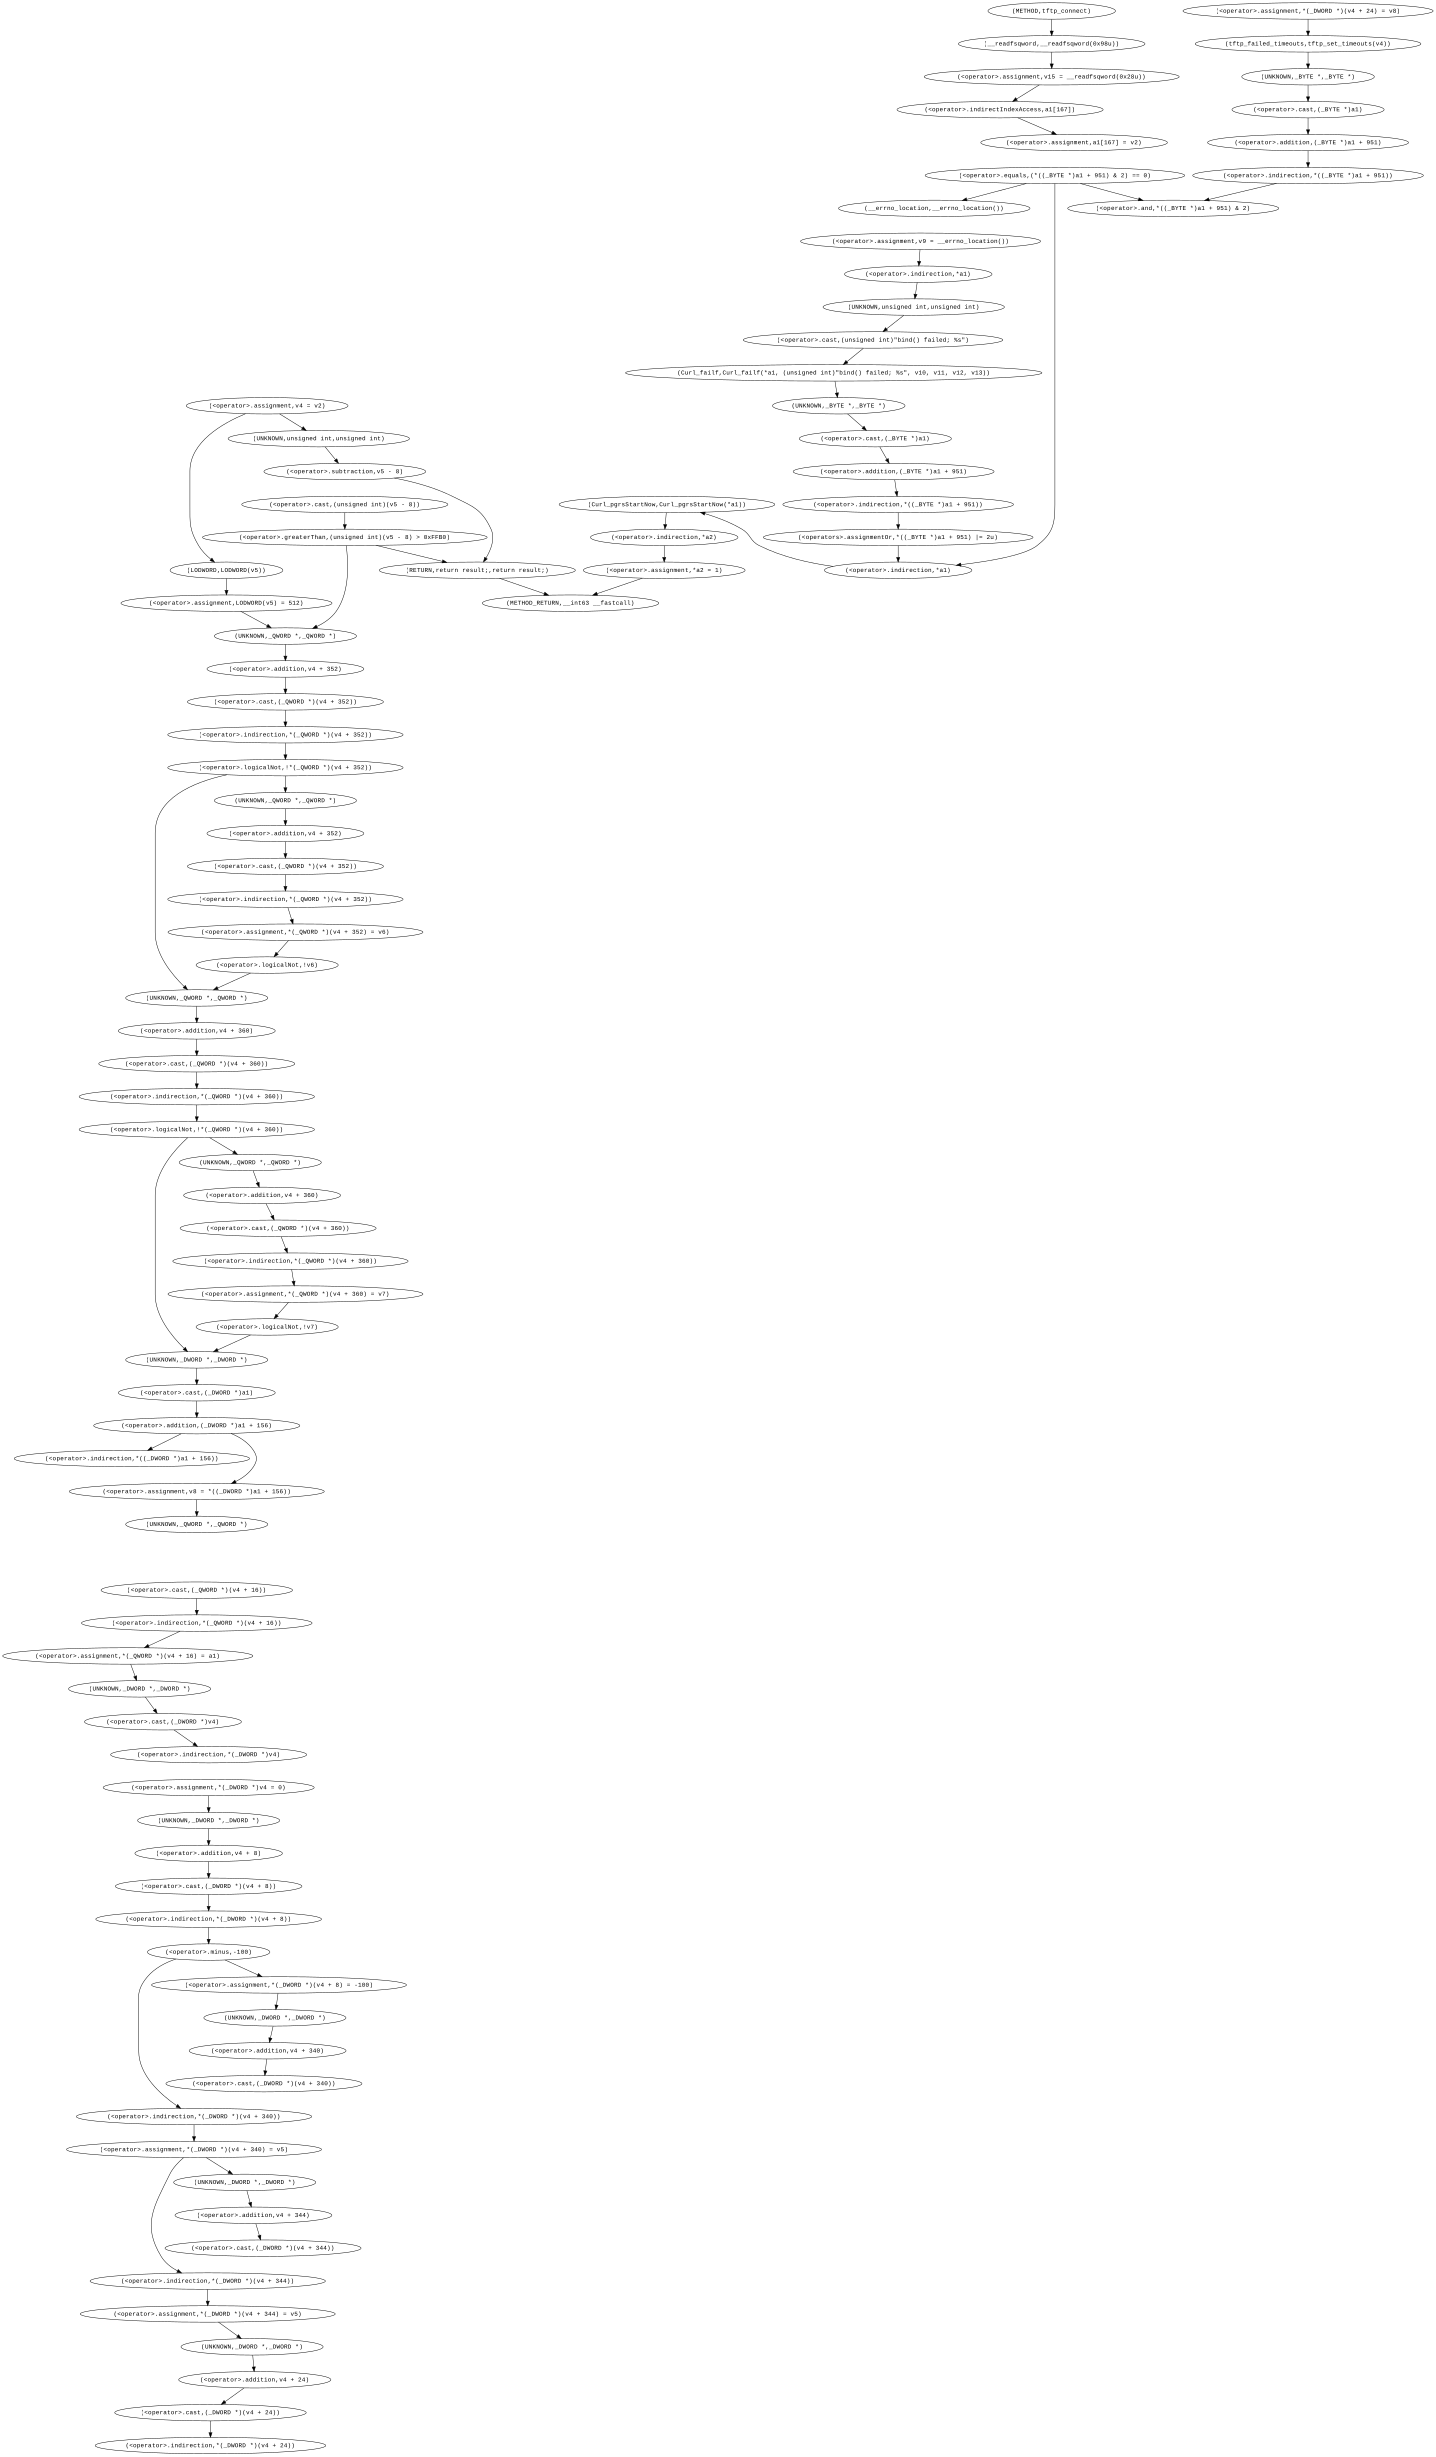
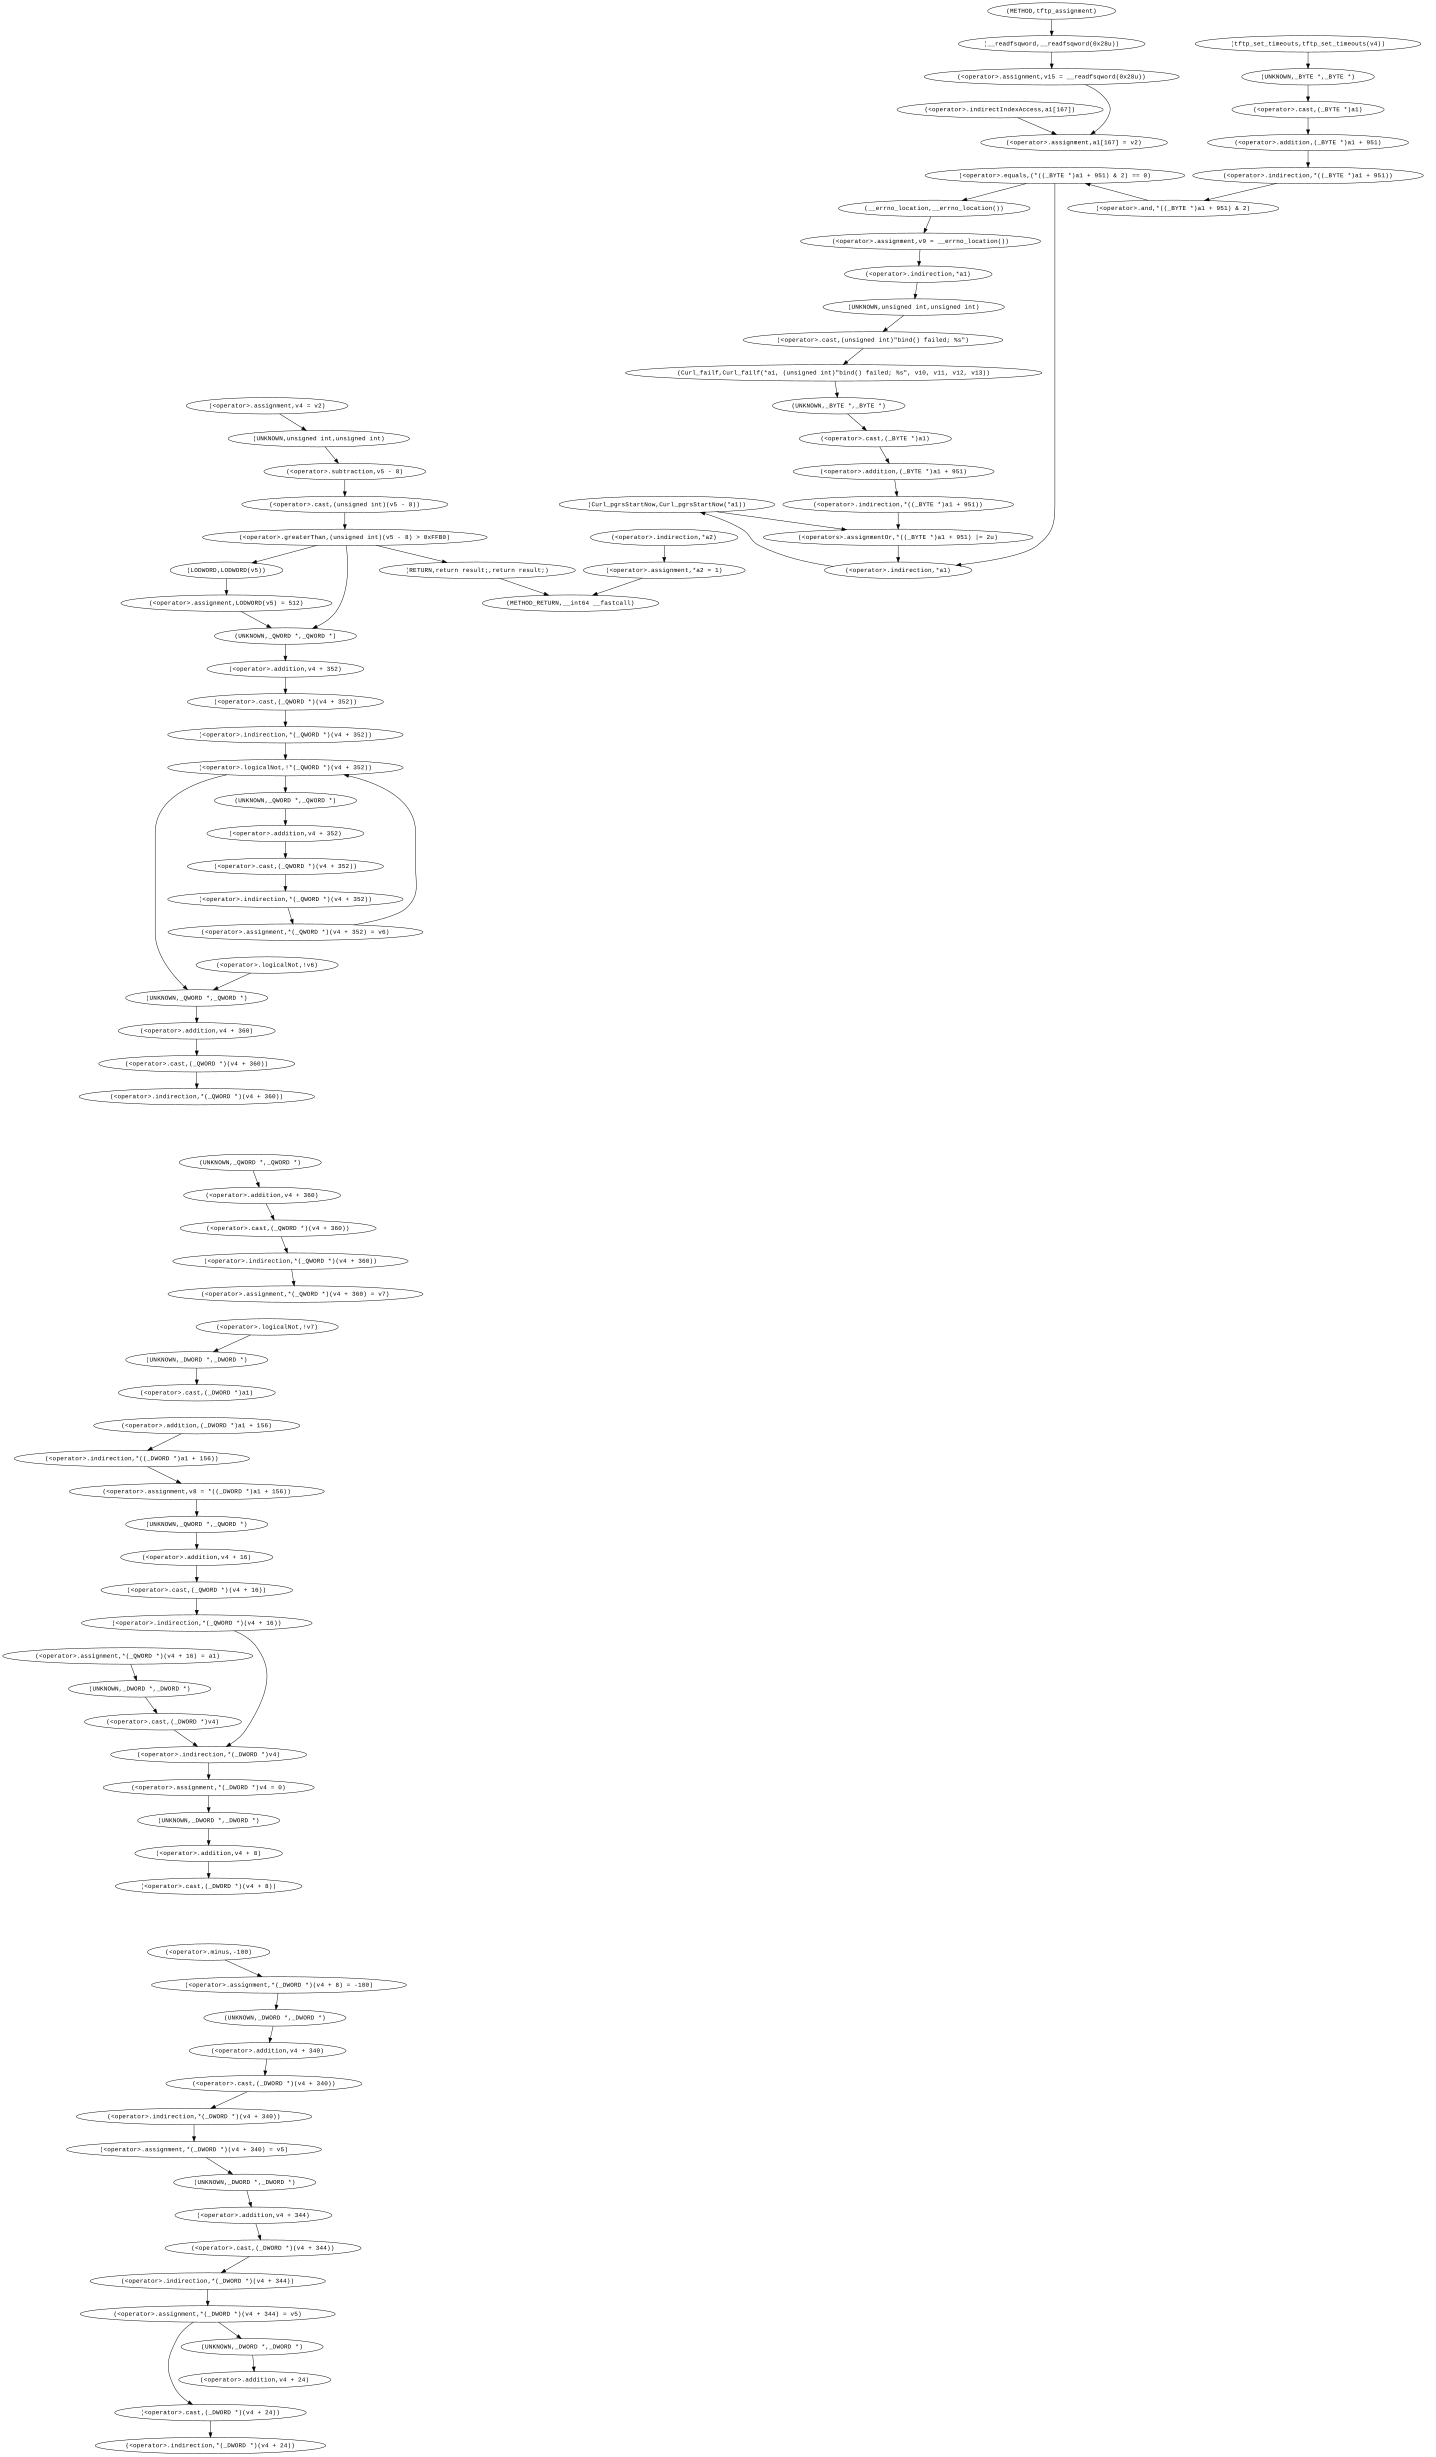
  digraph {
    fontname="Liberation Mono"
    node [fontname="Liberation Mono"]
    edge [fontname="Liberation Mono"]
    n1 [label="(<operator>.assignment,v15 = __readfsqword(0x28u))"]
    n2 [label="(<operator>.indirectIndexAccess,a1[167])"]
    n3 [label="(<operator>.assignment,a1[167] = v2)"]
-   n4 [label="(__readfsqword,__readfsqword(0x98u))"]
+   n4 [label="(__readfsqword,__readfsqword(0x28u))"]
    n5 [label="(<operator>.assignment,v4 = v2)"]
    n6 [label="(UNKNOWN,unsigned int,unsigned int)"]
    n7 [label="(LODWORD,LODWORD(v5))"]
    n8 [label="(<operator>.subtraction,v5 - 8)"]
    n9 [label="(<operator>.assignment,LODWORD(v5) = 512)"]
    n10 [label="(<operator>.greaterThan,(unsigned int)(v5 - 8) > 0xFFB0)"]
    n11 [label="(RETURN,return result;,return result;)"]
    n12 [label="(UNKNOWN,_QWORD *,_QWORD *)"]
-   n13 [label="(METHOD_RETURN,__int63 __fastcall)"]
+   n13 [label="(METHOD_RETURN,__int64 __fastcall)"]
    n14 [label="(<operator>.addition,v4 + 352)"]
    n15 [label="(<operator>.cast,(unsigned int)(v5 - 8))"]
    n16 [label="(<operator>.logicalNot,!*(_QWORD *)(v4 + 352))"]
    n17 [label="(UNKNOWN,_QWORD *,_QWORD *)"]
    n18 [label="(UNKNOWN,_QWORD *,_QWORD *)"]
    n19 [label="(<operator>.addition,v4 + 352)"]
    n20 [label="(<operator>.addition,v4 + 360)"]
    n21 [label="(<operator>.indirection,*(_QWORD *)(v4 + 352))"]
    n22 [label="(<operator>.cast,(_QWORD *)(v4 + 352))"]
    n23 [label="(<operator>.assignment,*(_QWORD *)(v4 + 352) = v6)"]
    n24 [label="(<operator>.logicalNot,!v6)"]
    n25 [label="(<operator>.indirection,*(_QWORD *)(v4 + 352))"]
    n26 [label="(<operator>.cast,(_QWORD *)(v4 + 352))"]
-   n27 [label="(<operator>.logicalNot,!*(_QWORD *)(v4 + 360))"]
    n28 [label="(UNKNOWN,_QWORD *,_QWORD *)"]
    n29 [label="(UNKNOWN,_DWORD *,_DWORD *)"]
    n30 [label="(<operator>.addition,v4 + 360)"]
    n31 [label="(<operator>.cast,(_DWORD *)a1)"]
    n32 [label="(<operator>.indirection,*(_QWORD *)(v4 + 360))"]
    n33 [label="(<operator>.cast,(_QWORD *)(v4 + 360))"]
    n34 [label="(<operator>.assignment,*(_QWORD *)(v4 + 360) = v7)"]
    n35 [label="(<operator>.logicalNot,!v7)"]
    n36 [label="(<operator>.indirection,*(_QWORD *)(v4 + 360))"]
    n37 [label="(<operator>.cast,(_QWORD *)(v4 + 360))"]
    n38 [label="(<operator>.assignment,v8 = *((_DWORD *)a1 + 156))"]
    n39 [label="(UNKNOWN,_QWORD *,_QWORD *)"]
+   n40 [label="(<operator>.addition,v4 + 16)"]
    n41 [label="(<operator>.indirection,*((_DWORD *)a1 + 156))"]
    n42 [label="(<operator>.addition,(_DWORD *)a1 + 156)"]
    n43 [label="(<operator>.assignment,*(_QWORD *)(v4 + 16) = a1)"]
    n44 [label="(UNKNOWN,_DWORD *,_DWORD *)"]
    n45 [label="(<operator>.cast,(_DWORD *)v4)"]
    n46 [label="(<operator>.indirection,*(_QWORD *)(v4 + 16))"]
    n47 [label="(<operator>.cast,(_QWORD *)(v4 + 16))"]
    n48 [label="(<operator>.assignment,*(_DWORD *)v4 = 0)"]
    n49 [label="(UNKNOWN,_DWORD *,_DWORD *)"]
    n50 [label="(<operator>.addition,v4 + 8)"]
    n51 [label="(<operator>.indirection,*(_DWORD *)v4)"]
    n52 [label="(<operator>.assignment,*(_DWORD *)(v4 + 8) = -100)"]
    n53 [label="(UNKNOWN,_DWORD *,_DWORD *)"]
    n54 [label="(<operator>.addition,v4 + 340)"]
-   n55 [label="(<operator>.indirection,*(_DWORD *)(v4 + 8))"]
    n56 [label="(<operator>.minus,-100)"]
    n57 [label="(<operator>.cast,(_DWORD *)(v4 + 8))"]
    n58 [label="(<operator>.assignment,*(_DWORD *)(v4 + 340) = v5)"]
    n59 [label="(UNKNOWN,_DWORD *,_DWORD *)"]
    n60 [label="(<operator>.addition,v4 + 344)"]
    n61 [label="(<operator>.indirection,*(_DWORD *)(v4 + 340))"]
    n62 [label="(<operator>.cast,(_DWORD *)(v4 + 340))"]
    n63 [label="(<operator>.assignment,*(_DWORD *)(v4 + 344) = v5)"]
    n64 [label="(UNKNOWN,_DWORD *,_DWORD *)"]
    n65 [label="(<operator>.addition,v4 + 24)"]
    n66 [label="(<operator>.indirection,*(_DWORD *)(v4 + 344))"]
    n67 [label="(<operator>.cast,(_DWORD *)(v4 + 344))"]
-   n68 [label="(<operator>.assignment,*(_DWORD *)(v4 + 24) = v8)"]
-   n69 [label="(tftp_failed_timeouts,tftp_set_timeouts(v4))"]
+   n69 [label="(tftp_set_timeouts,tftp_set_timeouts(v4))"]
    n70 [label="(UNKNOWN,_BYTE *,_BYTE *)"]
    n71 [label="(<operator>.indirection,*(_DWORD *)(v4 + 24))"]
    n72 [label="(<operator>.cast,(_DWORD *)(v4 + 24))"]
    n73 [label="(<operator>.cast,(_BYTE *)a1)"]
    n74 [label="(<operator>.equals,(*((_BYTE *)a1 + 951) & 2) == 0)"]
    n75 [label="(__errno_location,__errno_location())"]
    n76 [label="(<operator>.indirection,*a1)"]
    n77 [label="(<operator>.assignment,v9 = __errno_location())"]
    n78 [label="(Curl_pgrsStartNow,Curl_pgrsStartNow(*a1))"]
    n79 [label="(<operator>.and,*((_BYTE *)a1 + 951) & 2)"]
    n80 [label="(<operator>.indirection,*((_BYTE *)a1 + 951))"]
    n81 [label="(<operator>.addition,(_BYTE *)a1 + 951)"]
    n82 [label="(<operator>.indirection,*a1)"]
    n83 [label="(UNKNOWN,unsigned int,unsigned int)"]
    n84 [label="(Curl_failf,Curl_failf(*a1, (unsigned int)\"bind() failed; %s\", v10, v11, v12, v13))"]
    n85 [label="(UNKNOWN,_BYTE *,_BYTE *)"]
    n86 [label="(<operator>.cast,(_BYTE *)a1)"]
    n87 [label="(<operator>.cast,(unsigned int)\"bind() failed; %s\")"]
    n88 [label="(<operators>.assignmentOr,*((_BYTE *)a1 + 951) |= 2u)"]
    n89 [label="(<operator>.indirection,*((_BYTE *)a1 + 951))"]
    n90 [label="(<operator>.addition,(_BYTE *)a1 + 951)"]
    n91 [label="(<operator>.indirection,*a2)"]
    n92 [label="(<operator>.assignment,*a2 = 1)"]
-   n93 [label="(METHOD,tftp_connect)"]
-   n1 -> n2
+   n93 [label="(METHOD,tftp_assignment)"]
+   n1 -> n3
    n2 -> n3
    n4 -> n1
    n5 -> n6
-   n5 -> n7
+   n10 -> n7
    n6 -> n8
    n7 -> n9
-   n8 -> n11
+   n8 -> n15
    n9 -> n12
    n10 -> n11
    n10 -> n12
    n11 -> n13
    n12 -> n14
    n14 -> n22
    n15 -> n10
    n16 -> n17
    n16 -> n18
    n17 -> n19
    n18 -> n20
    n19 -> n26
    n20 -> n33
    n21 -> n16
    n22 -> n21
-   n23 -> n24
+   n23 -> n16
    n24 -> n18
    n25 -> n23
    n26 -> n25
-   n27 -> n28
-   n27 -> n29
    n28 -> n30
    n29 -> n31
    n30 -> n37
-   n31 -> n42
-   n32 -> n27
    n33 -> n32
-   n34 -> n35
    n35 -> n29
    n36 -> n34
    n37 -> n36
    n38 -> n39
-   n42 -> n38
+   n39 -> n40
+   n40 -> n47
+   n41 -> n38
    n42 -> n41
    n43 -> n44
    n44 -> n45
    n45 -> n51
-   n46 -> n43
+   n46 -> n51
    n47 -> n46
    n48 -> n49
    n49 -> n50
    n50 -> n57
+   n51 -> n48
    n52 -> n53
    n53 -> n54
    n54 -> n62
-   n55 -> n56
    n56 -> n52
-   n57 -> n55
    n58 -> n59
    n59 -> n60
    n60 -> n67
    n61 -> n58
-   n56 -> n61
+   n62 -> n61
    n63 -> n64
    n64 -> n65
-   n65 -> n72
+   n63 -> n72
    n66 -> n63
-   n58 -> n66
-   n68 -> n69
+   n67 -> n66
    n69 -> n70
    n70 -> n73
    n72 -> n71
    n73 -> n81
    n74 -> n75
    n74 -> n76
+   n75 -> n77
    n76 -> n78
    n77 -> n82
-   n78 -> n91
-   n74 -> n79
+   n78 -> n88
+   n79 -> n74
    n80 -> n79
    n81 -> n80
    n82 -> n83
    n83 -> n87
    n84 -> n85
    n85 -> n86
    n86 -> n90
    n87 -> n84
    n88 -> n76
    n89 -> n88
    n90 -> n89
    n91 -> n92
    n92 -> n13
    n93 -> n4
  }
